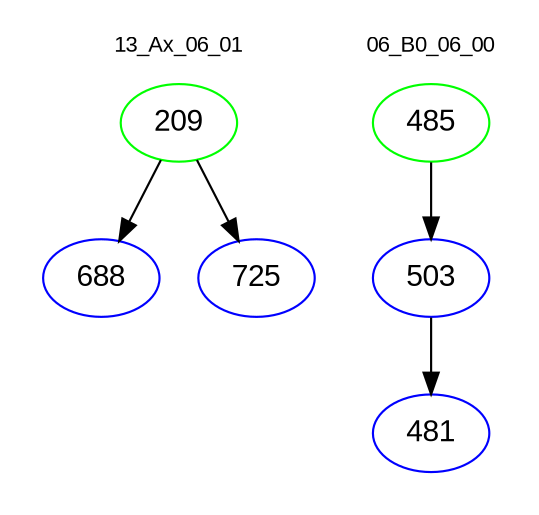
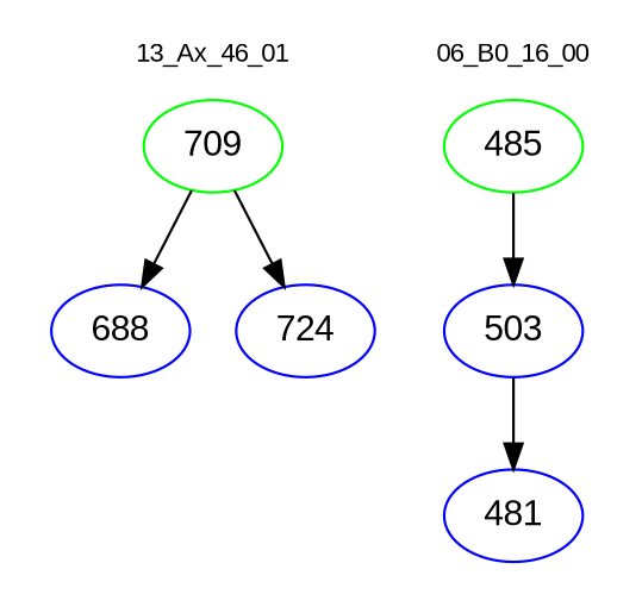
  digraph {
    fontname="Liberation Sans"
    node [color=blue fontname="Liberation Sans"]
    edge [color=black fontname="Liberation Sans"]
-   n1 [color=green label=209]
+   n1 [color=green label=709]
    n2 [label=688]
-   n3 [label=725]
+   n3 [label=724]
    n4 [color=green label=485]
    n5 [label=481]
    n6 [label=503]
    subgraph cluster_1 {
      color=white
      fontsize=10
-     label="13_Ax_06_01"
+     label="13_Ax_46_01"
      n1
      n2
      n3
    }
    subgraph cluster_2 {
      color=white
      fontsize=10
-     label="06_B0_06_00"
+     label="06_B0_16_00"
      n4
      n5
      n6
    }
    n1 -> n2
    n1 -> n3
    n4 -> n6
    n6 -> n5
  }
